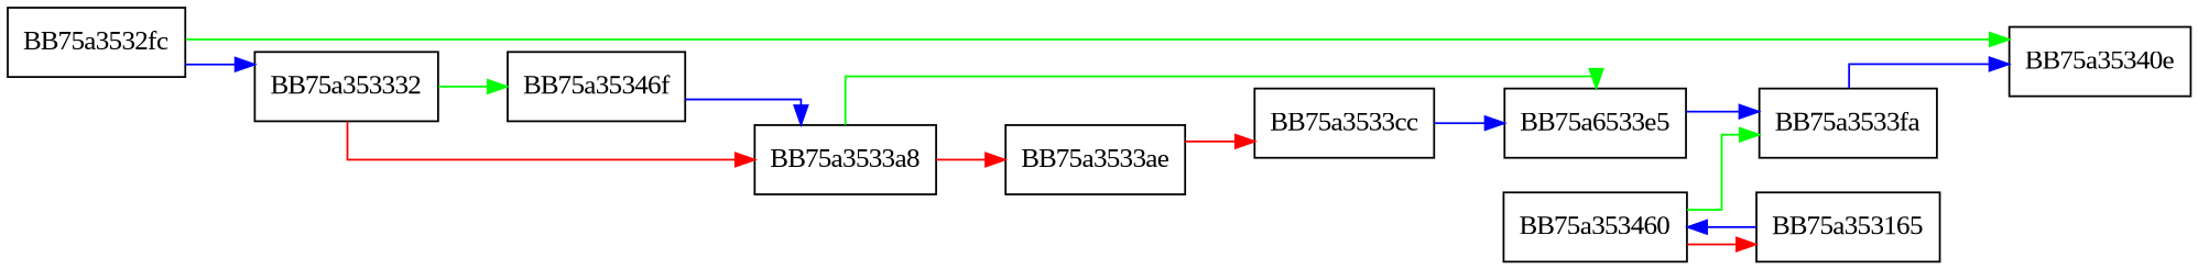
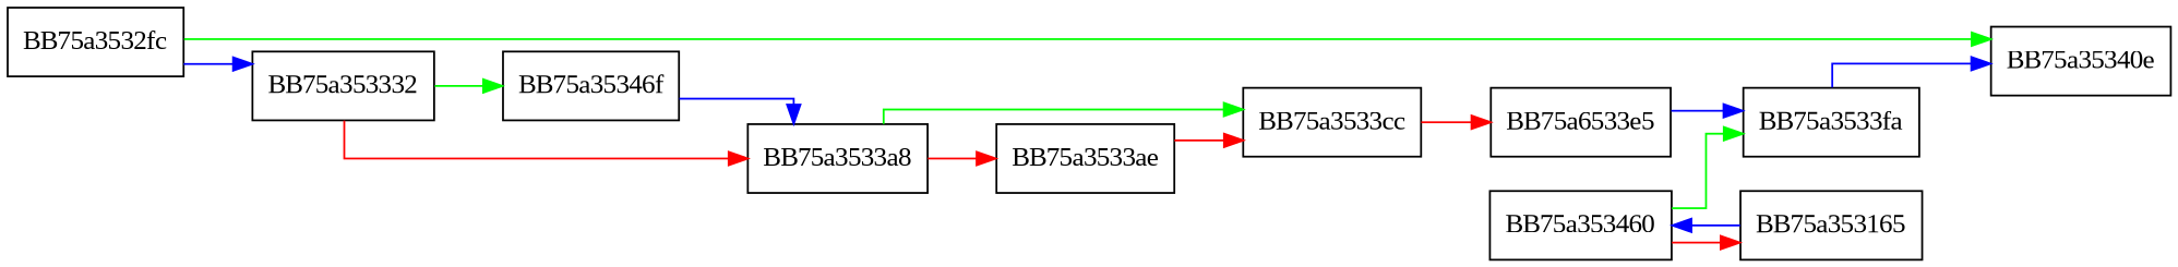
  digraph {
    fontname="Liberation Serif"
    rankdir=LR
    splines=ortho
    node [fontname="Liberation Serif" shape=box]
    edge [color=blue fontname="Liberation Serif"]
    BB75a3532fc
    BB75a35340e
    BB75a353332
    BB75a35346f
    BB75a3533a8
    BB75a3533cc
    BB75a3533ae
    n8 [label=BB75a6533e5]
    BB75a3533fa
    BB75a353460
    n11 [label=BB75a353165]
    BB75a3532fc -> BB75a35340e [color=green]
    BB75a3532fc -> BB75a353332
    BB75a353332 -> BB75a35346f [color=green]
    BB75a353332 -> BB75a3533a8 [color=red]
    BB75a35346f -> BB75a3533a8
-   BB75a3533a8 -> n8 [color=green]
+   BB75a3533a8 -> BB75a3533cc [color=green]
    BB75a3533a8 -> BB75a3533ae [color=red]
-   BB75a3533cc -> n8
+   BB75a3533cc -> n8 [color=red]
    BB75a3533ae -> BB75a3533cc [color=red]
    n8 -> BB75a3533fa
    BB75a3533fa -> BB75a35340e
    BB75a353460 -> BB75a3533fa [color=green]
    BB75a353460 -> n11 [color=red]
    n11 -> BB75a353460
  }
